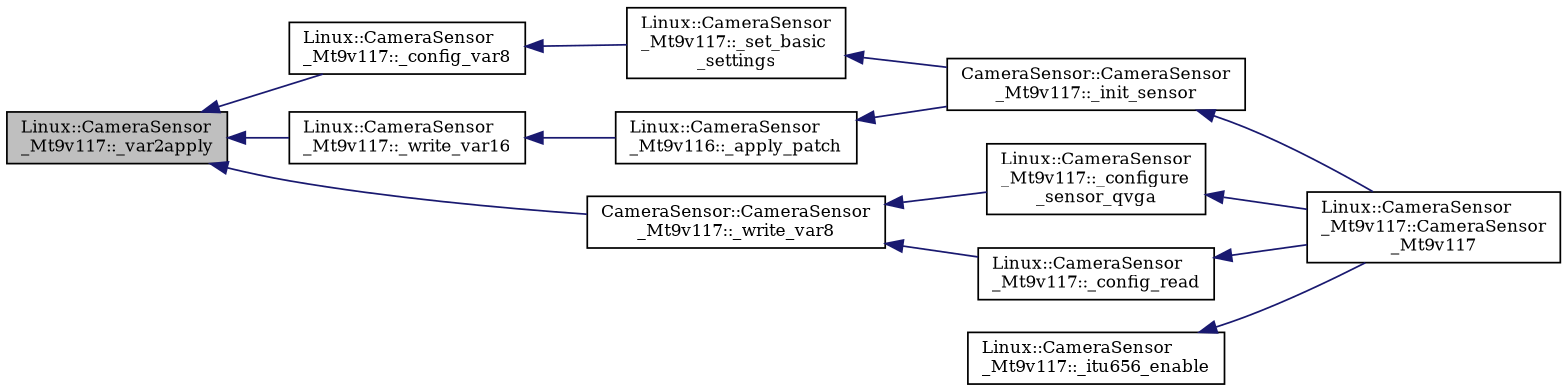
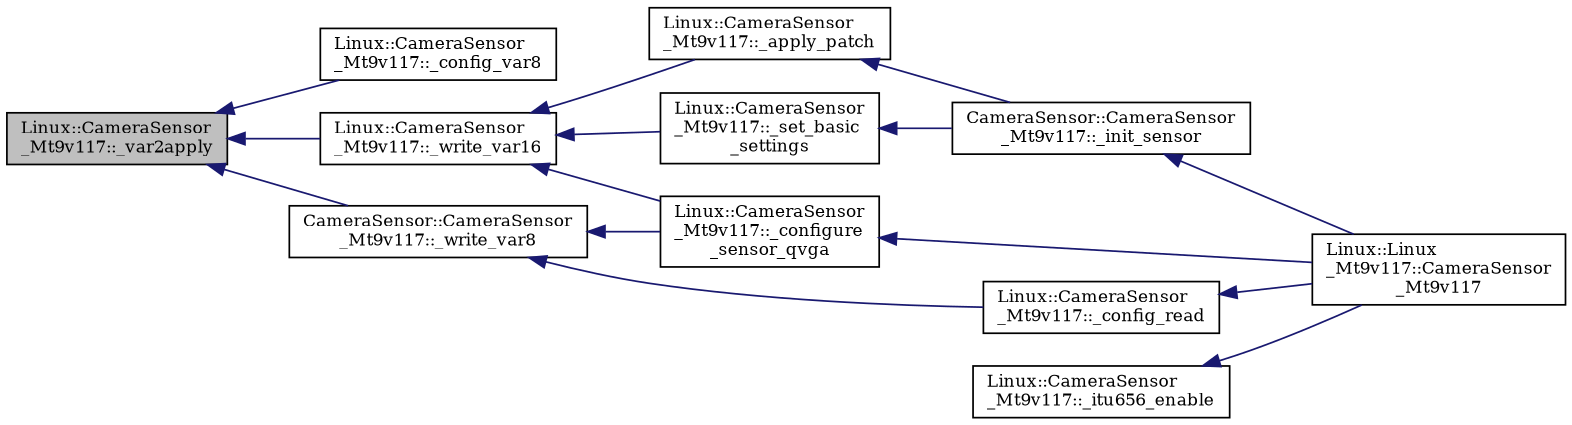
  digraph {
    fontname="DejaVu Serif"
    rankdir=LR
    node [color=black fillcolor=white fontname="DejaVu Serif" fontsize=10 shape=record style=filled]
    edge [color=midnightblue dir=back fontname="DejaVu Serif" fontsize=10 labelfontname=Helvetica labelfontsize=10 style=solid]
    n1 [fillcolor=grey75 fontcolor=black height=0.2 label="Linux::CameraSensor\l_Mt9v117::_var2apply" width=0.4]
    n2 [height=0.2 label="Linux::CameraSensor\l_Mt9v117::_config_var8" width=0.4]
    n3 [height=0.2 label="Linux::CameraSensor\l_Mt9v117::_write_var16" width=0.4]
    n4 [height=0.2 label="CameraSensor::CameraSensor\l_Mt9v117::_write_var8" width=0.4]
-   n5 [height=0.2 label="Linux::CameraSensor\l_Mt9v116::_apply_patch" width=0.4]
+   n5 [height=0.2 label="Linux::CameraSensor\l_Mt9v117::_apply_patch" width=0.4]
    n6 [height=0.2 label="Linux::CameraSensor\l_Mt9v117::_set_basic\l_settings" width=0.4]
    n7 [height=0.2 label="Linux::CameraSensor\l_Mt9v117::_configure\l_sensor_qvga" width=0.4]
    n8 [height=0.2 label="Linux::CameraSensor\l_Mt9v117::_config_read" width=0.4]
    n9 [height=0.2 label="Linux::CameraSensor\l_Mt9v117::_itu656_enable" width=0.4]
-   n10 [height=0.2 label="Linux::CameraSensor\l_Mt9v117::CameraSensor\l_Mt9v117" width=0.4]
+   n10 [height=0.2 label="Linux::Linux\l_Mt9v117::CameraSensor\l_Mt9v117" width=0.4]
    n11 [height=0.2 label="CameraSensor::CameraSensor\l_Mt9v117::_init_sensor" width=0.4]
    n1 -> n2
    n1 -> n3
    n1 -> n4
    n3 -> n5
-   n2 -> n6
+   n3 -> n6
+   n3 -> n7
    n4 -> n7
    n4 -> n8
    n5 -> n11
    n6 -> n11
    n7 -> n10
    n8 -> n10
    n9 -> n10
    n11 -> n10
  }
